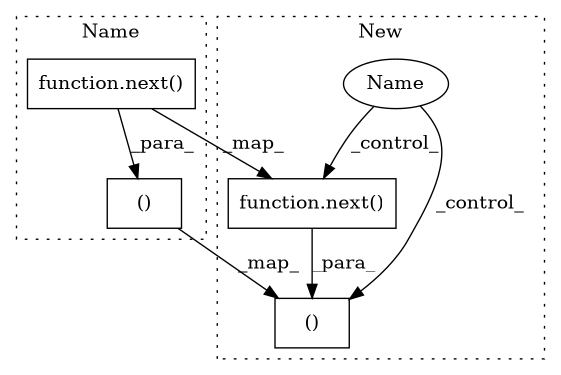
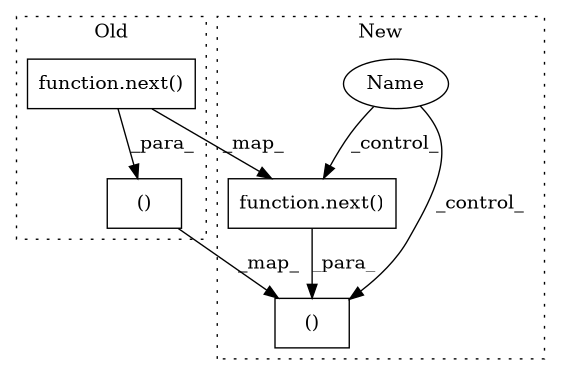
  digraph {
    node [a=75 l="5,1" shape=box]
    n1 [label="function.next()" s="9871,9884"]
    n2 [a=54 l=17 label="()" s=9885]
    n3 [label="function.next()" s="9956,9969"]
    n4 [a=54 l=17 label="()" s=9970]
    n5 [a=87 l=10 label=Name s=9916 shape=ellipse]
    subgraph cluster_1 {
-     label=Name
+     label=Old
      style=dotted
      n1
      n2
    }
    subgraph cluster_2 {
      label=New
      style=dotted
      n3
      n4
      n5
    }
    n1 -> n2 [label=_para_]
    n1 -> n3 [label=_map_]
    n2 -> n4 [label=_map_]
    n3 -> n4 [label=_para_]
    n5 -> n3 [label=_control_]
    n5 -> n4 [label=_control_]
  }
